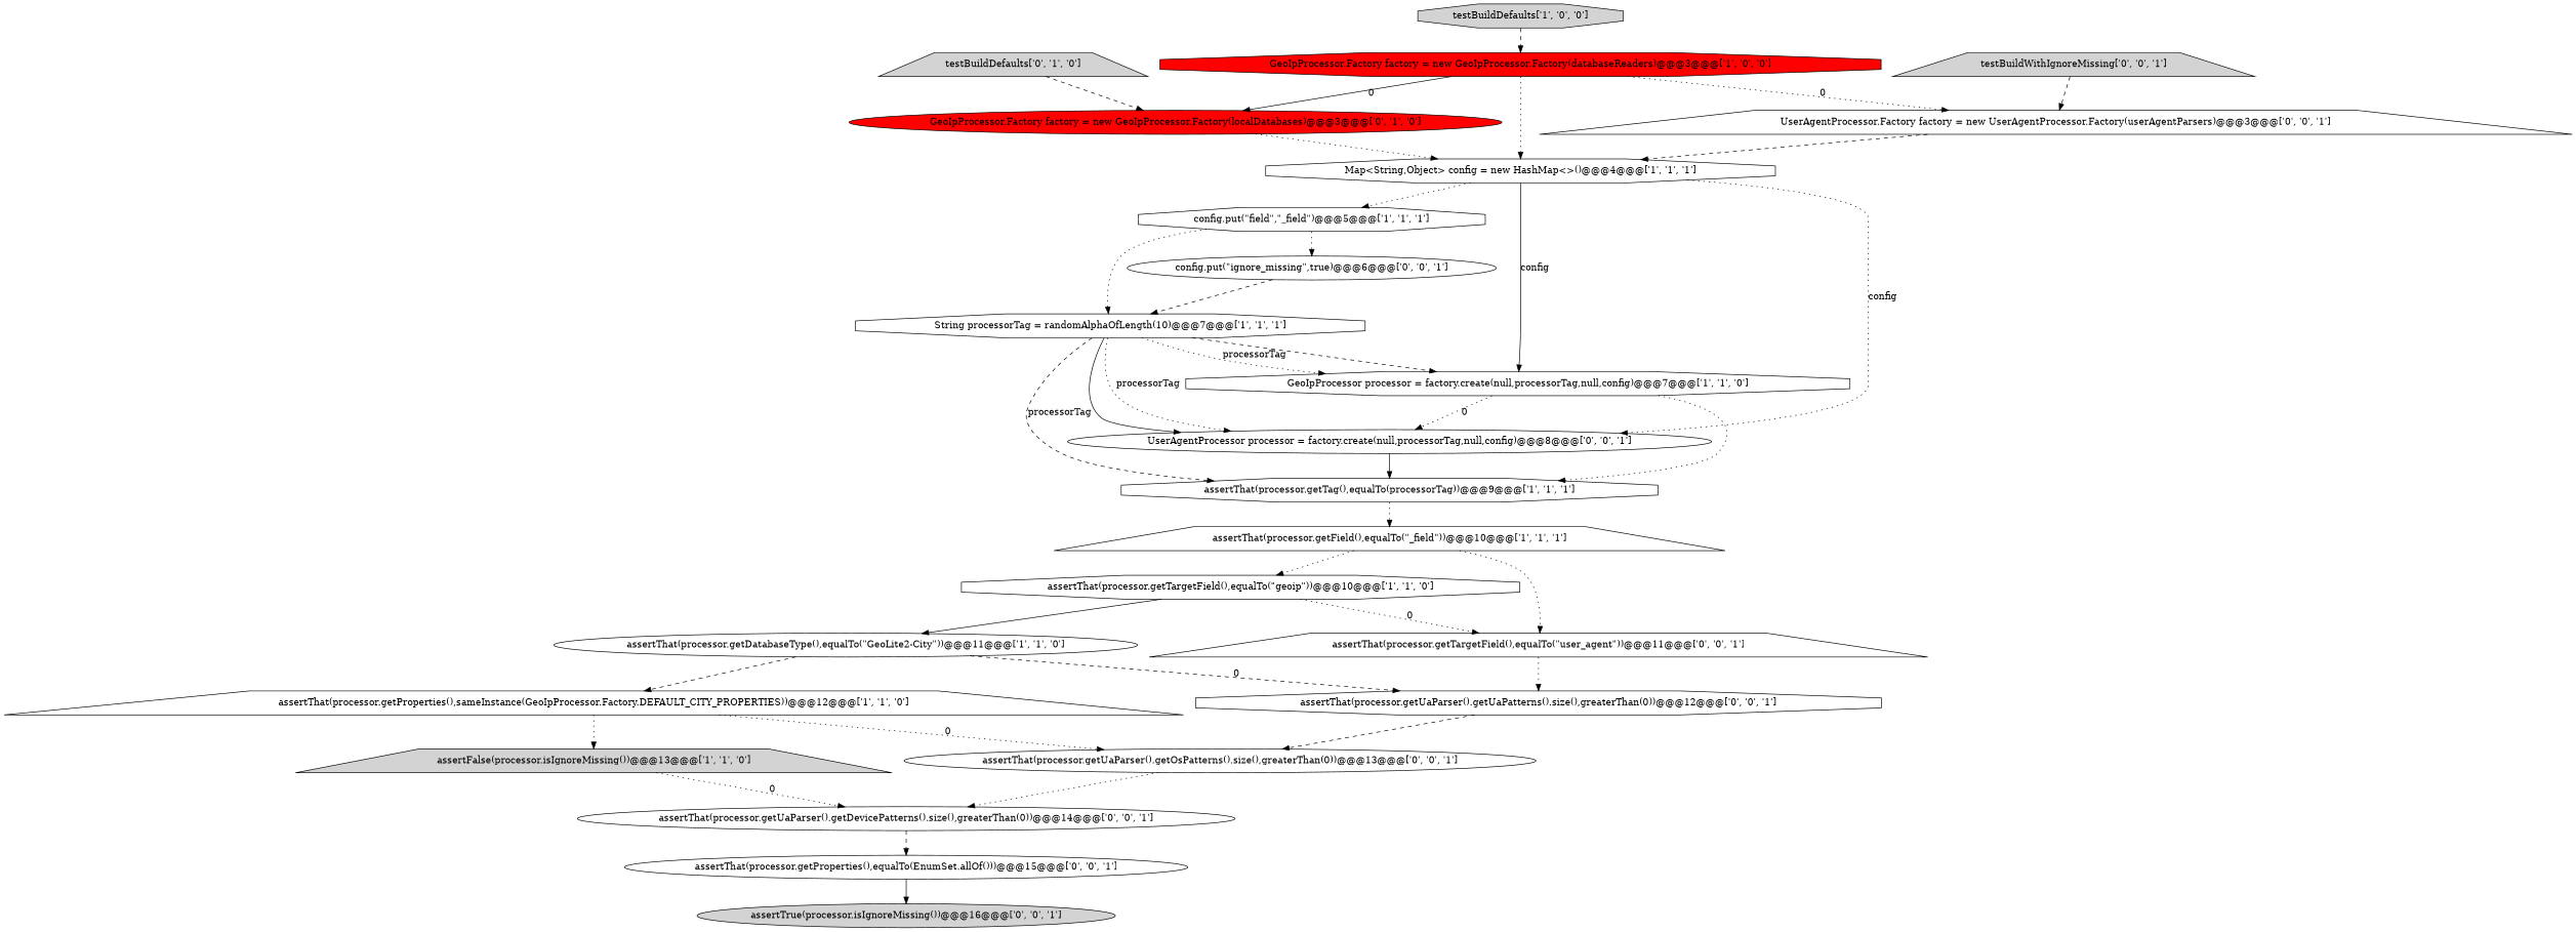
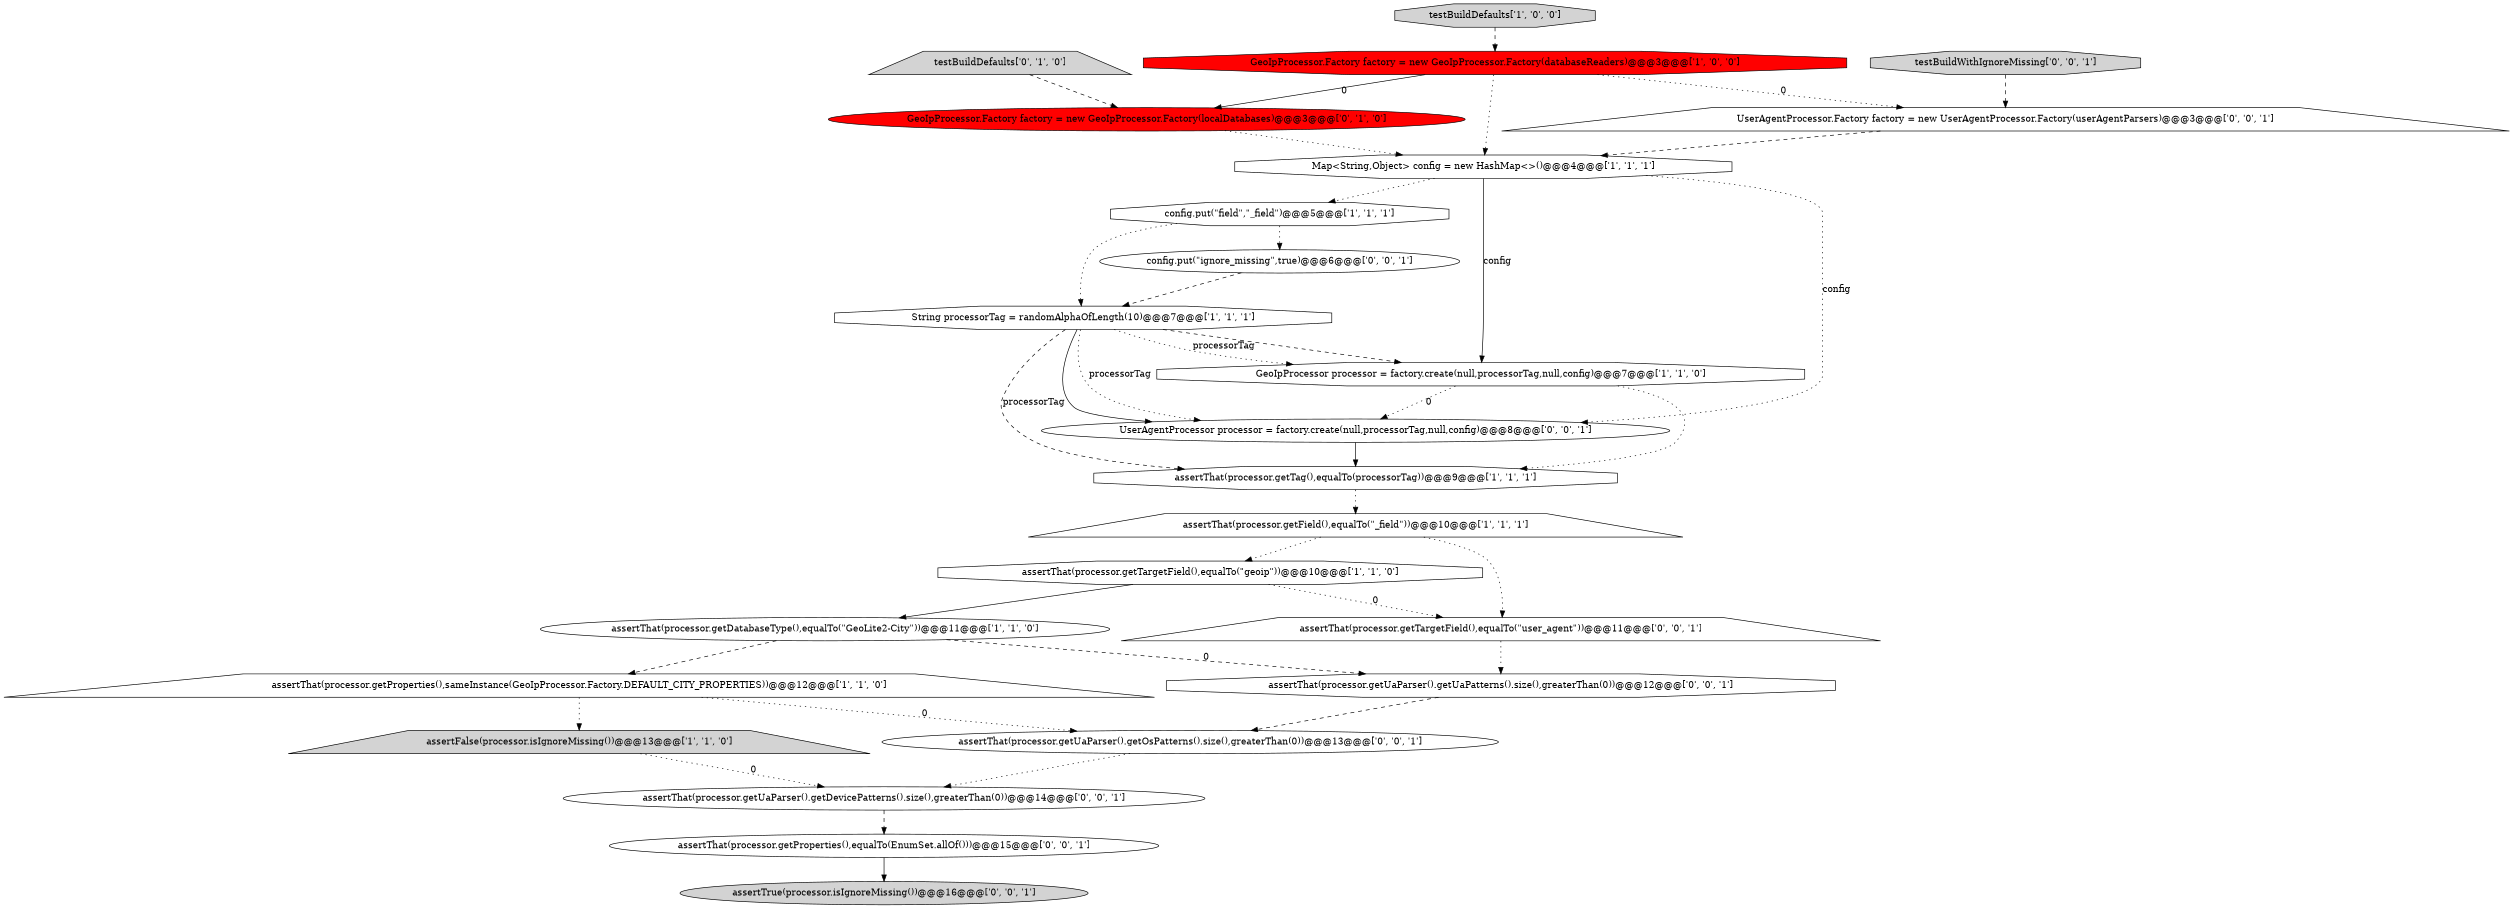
  digraph {
    node [fillcolor=white shape=octagon style=filled]
    edge [style=dotted]
    n1 [fillcolor=lightgray label="assertFalse(processor.isIgnoreMissing())@@@13@@@['1', '1', '0']" shape=trapezium]
    n2 [label="assertThat(processor.getUaParser().getDevicePatterns().size(),greaterThan(0))@@@14@@@['0', '0', '1']" shape=ellipse]
    n3 [label="assertThat(processor.getProperties(),sameInstance(GeoIpProcessor.Factory.DEFAULT_CITY_PROPERTIES))@@@12@@@['1', '1', '0']" shape=trapezium]
    n4 [label="assertThat(processor.getUaParser().getOsPatterns().size(),greaterThan(0))@@@13@@@['0', '0', '1']" shape=ellipse]
    n5 [label="assertThat(processor.getDatabaseType(),equalTo(\"GeoLite2-City\"))@@@11@@@['1', '1', '0']" shape=ellipse]
    n6 [label="assertThat(processor.getUaParser().getUaPatterns().size(),greaterThan(0))@@@12@@@['0', '0', '1']"]
    n7 [fillcolor=lightgray label="testBuildDefaults['0', '1', '0']" shape=trapezium]
    n8 [fillcolor=red label="GeoIpProcessor.Factory factory = new GeoIpProcessor.Factory(localDatabases)@@@3@@@['0', '1', '0']" shape=ellipse]
-   n9 [fillcolor=lightgray label="testBuildWithIgnoreMissing['0', '0', '1']" shape=trapezium]
+   n9 [fillcolor=lightgray label="testBuildWithIgnoreMissing['0', '0', '1']"]
    n10 [label="UserAgentProcessor.Factory factory = new UserAgentProcessor.Factory(userAgentParsers)@@@3@@@['0', '0', '1']" shape=trapezium]
    n11 [label="Map<String,Object> config = new HashMap<>()@@@4@@@['1', '1', '1']"]
    n12 [label="config.put(\"field\",\"_field\")@@@5@@@['1', '1', '1']"]
    n13 [label="config.put(\"ignore_missing\",true)@@@6@@@['0', '0', '1']" shape=ellipse]
    n14 [label="String processorTag = randomAlphaOfLength(10)@@@7@@@['1', '1', '1']"]
    n15 [label="assertThat(processor.getTag(),equalTo(processorTag))@@@9@@@['1', '1', '1']"]
    n16 [label="assertThat(processor.getField(),equalTo(\"_field\"))@@@10@@@['1', '1', '1']" shape=trapezium]
    n17 [label="GeoIpProcessor processor = factory.create(null,processorTag,null,config)@@@7@@@['1', '1', '0']"]
    n18 [label="UserAgentProcessor processor = factory.create(null,processorTag,null,config)@@@8@@@['0', '0', '1']" shape=ellipse]
    n19 [fillcolor=red label="GeoIpProcessor.Factory factory = new GeoIpProcessor.Factory(databaseReaders)@@@3@@@['1', '0', '0']"]
    n20 [label="assertThat(processor.getTargetField(),equalTo(\"geoip\"))@@@10@@@['1', '1', '0']"]
    n21 [label="assertThat(processor.getTargetField(),equalTo(\"user_agent\"))@@@11@@@['0', '0', '1']" shape=trapezium]
    n22 [fillcolor=lightgray label="testBuildDefaults['1', '0', '0']"]
    n23 [fillcolor=lightgray label="assertTrue(processor.isIgnoreMissing())@@@16@@@['0', '0', '1']" shape=ellipse]
    n24 [label="assertThat(processor.getProperties(),equalTo(EnumSet.allOf()))@@@15@@@['0', '0', '1']" shape=ellipse]
    n1 -> n2 [label=0]
    n2 -> n24 [style=dashed]
    n3 -> n1
    n3 -> n4 [label=0]
    n4 -> n2
    n5 -> n3 [style=dashed]
    n5 -> n6 [label=0 style=dashed]
    n6 -> n4 [style=dashed]
    n7 -> n8 [style=dashed]
    n8 -> n11
    n9 -> n10 [style=dashed]
    n10 -> n11 [style=dashed]
    n11 -> n12
    n11 -> n17 [label=config style=solid]
    n11 -> n18 [label=config]
    n12 -> n13
    n12 -> n14
    n13 -> n14 [style=dashed]
    n14 -> n15 [label=processorTag style=dashed]
    n14 -> n17 [style=dashed]
    n14 -> n17 [label=processorTag]
    n14 -> n18 [style=solid]
    n14 -> n18 [label=processorTag]
    n15 -> n16
    n16 -> n20
    n16 -> n21
    n17 -> n15
    n17 -> n18 [label=0]
    n18 -> n15 [style=solid]
    n19 -> n8 [label=0 style=solid]
    n19 -> n10 [label=0]
    n19 -> n11
    n20 -> n5 [style=solid]
    n20 -> n21 [label=0]
    n21 -> n6
    n22 -> n19 [style=dashed]
    n24 -> n23 [style=solid]
  }
